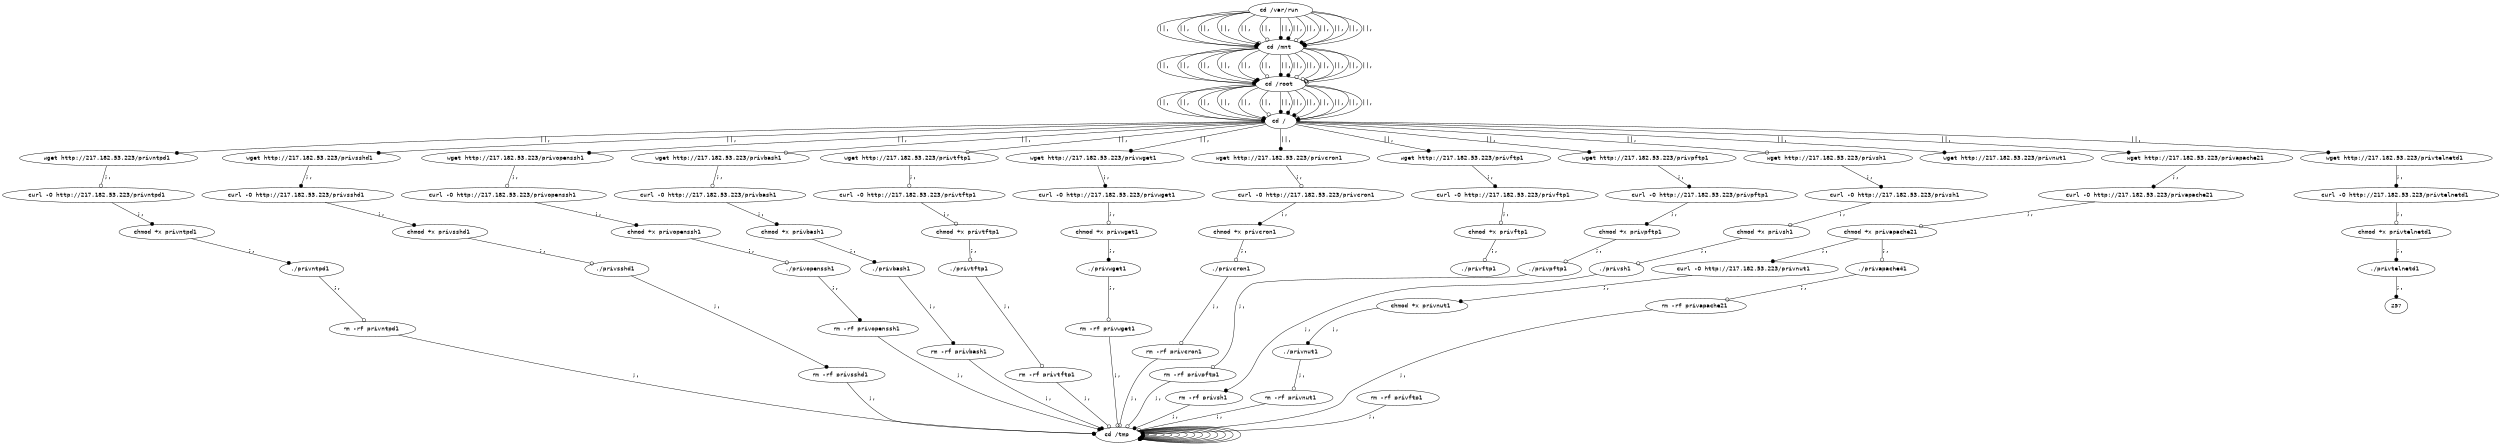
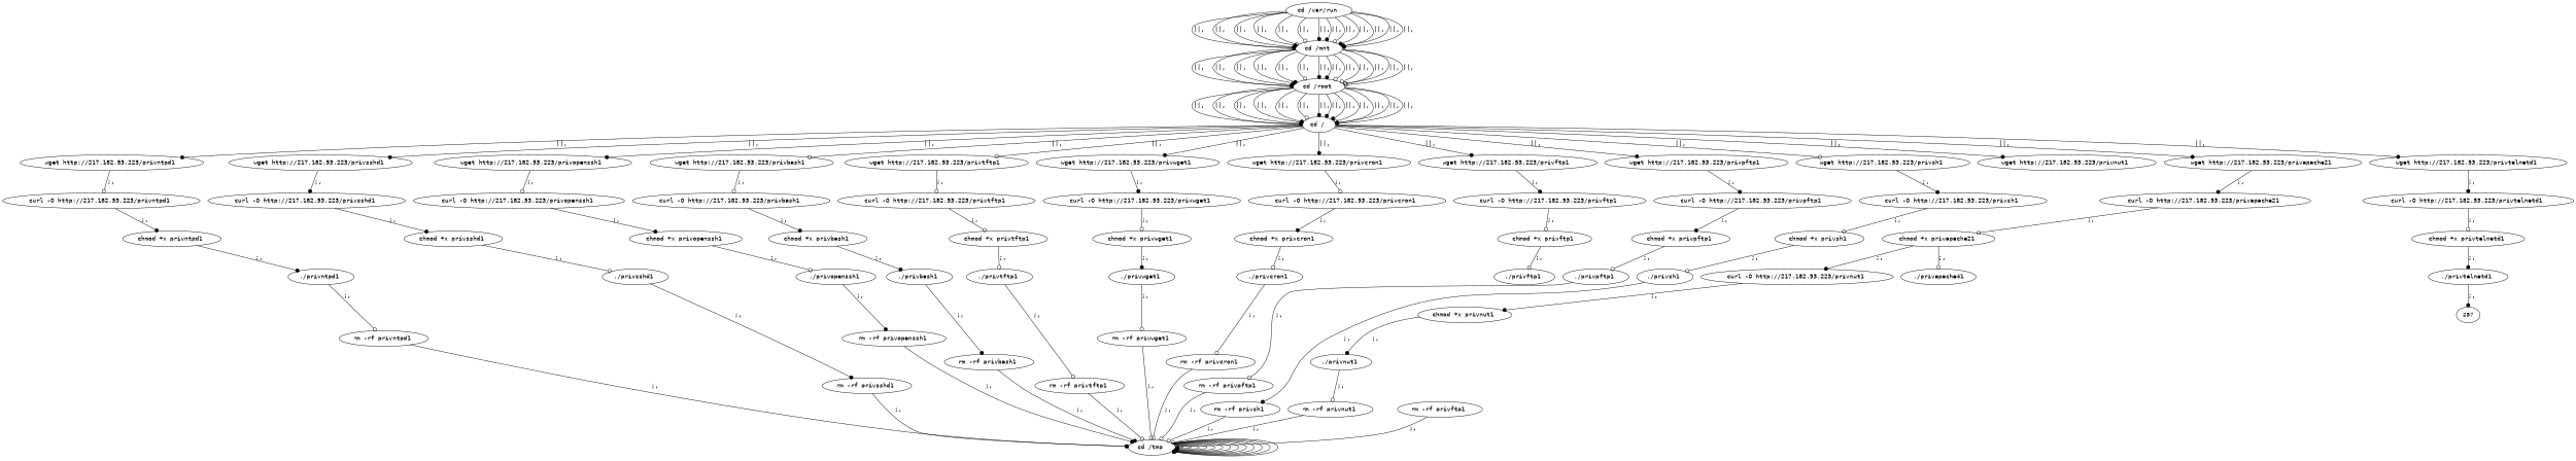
  digraph {
    fontname="DejaVu Sans Mono"
    node [fontname="DejaVu Sans Mono"]
    edge [arrowhead=dot fontname="DejaVu Sans Mono"]
    n1 [label="cd /tmp "]
    n2 [label="cd /var/run "]
    n3 [label="cd /mnt "]
    n4 [label="cd /root "]
    n5 [label="cd / "]
    n6 [label="wget http://217.182.53.223/privntpd1 "]
    n7 [label="wget http://217.182.53.223/privsshd1 "]
    n8 [label="wget http://217.182.53.223/privopenssh1 "]
    n9 [label="wget http://217.182.53.223/privbash1 "]
    n10 [label="wget http://217.182.53.223/privtftp1 "]
    n11 [label="wget http://217.182.53.223/privwget1 "]
    n12 [label="wget http://217.182.53.223/privcron1 "]
    n13 [label="wget http://217.182.53.223/privftp1 "]
    n14 [label="wget http://217.182.53.223/privpftp1 "]
    n15 [label="wget http://217.182.53.223/privsh1 "]
    n16 [label="wget http://217.182.53.223/privnut1 "]
    n17 [label="wget http://217.182.53.223/privapache21 "]
    n18 [label="wget http://217.182.53.223/privtelnetd1 "]
    n19 [label="curl -O http://217.182.53.223/privntpd1 "]
    n20 [label="curl -O http://217.182.53.223/privsshd1 "]
    n21 [label="curl -O http://217.182.53.223/privopenssh1 "]
    n22 [label="curl -O http://217.182.53.223/privbash1 "]
    n23 [label="curl -O http://217.182.53.223/privtftp1 "]
    n24 [label="curl -O http://217.182.53.223/privwget1 "]
    n25 [label="curl -O http://217.182.53.223/privcron1 "]
    n26 [label="curl -O http://217.182.53.223/privftp1 "]
    n27 [label="curl -O http://217.182.53.223/privpftp1 "]
    n28 [label="curl -O http://217.182.53.223/privsh1 "]
    n29 [label="curl -O http://217.182.53.223/privapache21 "]
    n30 [label="curl -O http://217.182.53.223/privtelnetd1 "]
    n31 [label="chmod +x privntpd1 "]
    n32 [label="./privntpd1 "]
    n33 [label="rm -rf privntpd1 "]
    n34 [label="chmod +x privsshd1 "]
    n35 [label="./privsshd1 "]
    n36 [label="rm -rf privsshd1 "]
    n37 [label="chmod +x privopenssh1 "]
    n38 [label="./privopenssh1 "]
    n39 [label="rm -rf privopenssh1 "]
    n40 [label="chmod +x privbash1 "]
    n41 [label="./privbash1 "]
    n42 [label="rm -rf privbash1 "]
    n43 [label="chmod +x privtftp1 "]
    n44 [label="./privtftp1 "]
    n45 [label="rm -rf privtftp1 "]
    n46 [label="chmod +x privwget1 "]
    n47 [label="./privwget1 "]
    n48 [label="rm -rf privwget1 "]
    n49 [label="chmod +x privcron1 "]
    n50 [label="./privcron1 "]
    n51 [label="rm -rf privcron1 "]
    n52 [label="chmod +x privftp1 "]
    n53 [label="./privftp1 "]
    n54 [label="rm -rf privftp1 "]
    n55 [label="chmod +x privpftp1 "]
    n56 [label="./privpftp1 "]
    n57 [label="rm -rf privpftp1 "]
    n58 [label="chmod +x privsh1 "]
    n59 [label="./privsh1 "]
    n60 [label="rm -rf privsh1 "]
    n61 [label="curl -O http://217.182.53.223/privnut1 "]
    n62 [label="chmod +x privnut1 "]
    n63 [label="./privnut1 "]
    n64 [label="rm -rf privnut1 "]
    n65 [label="chmod +x privapache21 "]
    n66 [label="./privapache41"]
-   n67 [label="rm -rf privapache21 "]
    n68 [label="chmod +x privtelnetd1 "]
    n69 [label="./privtelnetd1 "]
    257
    n1 -> n1
    n1 -> n1
    n1 -> n1
    n1 -> n1 [arrowhead=odot]
    n1 -> n1
    n1 -> n1
    n1 -> n1
    n1 -> n1 [arrowhead=odot]
    n1 -> n1 [arrowhead=odot]
    n1 -> n1
    n1 -> n1 [arrowhead=odot]
    n1 -> n1
    n1 -> n1
    n2 -> n3 [label="||,"]
    n2 -> n3 [arrowhead=odot label="||,"]
    n2 -> n3 [label="||,"]
    n2 -> n3 [label="||,"]
    n2 -> n3 [arrowhead=odot label="||,"]
    n2 -> n3 [arrowhead=odot label="||,"]
    n2 -> n3 [label="||,"]
    n2 -> n3 [label="||,"]
    n2 -> n3 [arrowhead=odot label="||,"]
    n2 -> n3 [label="||,"]
    n2 -> n3 [label="||,"]
    n2 -> n3 [label="||,"]
    n2 -> n3 [label="||,"]
    n3 -> n4 [label="||,"]
    n3 -> n4 [arrowhead=odot label="||,"]
    n3 -> n4 [arrowhead=odot label="||,"]
    n3 -> n4 [label="||,"]
    n3 -> n4 [label="||,"]
    n3 -> n4 [arrowhead=odot label="||,"]
    n3 -> n4 [label="||,"]
    n3 -> n4 [label="||,"]
    n3 -> n4 [arrowhead=odot label="||,"]
    n3 -> n4 [arrowhead=odot label="||,"]
    n3 -> n4 [arrowhead=odot label="||,"]
    n3 -> n4 [arrowhead=odot label="||,"]
    n3 -> n4 [arrowhead=odot label="||,"]
    n4 -> n5 [arrowhead=odot label="||,"]
    n4 -> n5 [arrowhead=odot label="||,"]
    n4 -> n5 [label="||,"]
    n4 -> n5 [arrowhead=odot label="||,"]
    n4 -> n5 [label="||,"]
    n4 -> n5 [arrowhead=odot label="||,"]
    n4 -> n5 [label="||,"]
    n4 -> n5 [label="||,"]
    n4 -> n5 [label="||,"]
    n4 -> n5 [arrowhead=odot label="||,"]
    n4 -> n5 [label="||,"]
    n4 -> n5 [arrowhead=odot label="||,"]
    n4 -> n5 [arrowhead=odot label="||,"]
    n5 -> n6 [label="||,"]
    n5 -> n7 [label="||,"]
    n5 -> n8 [label="||,"]
    n5 -> n9 [arrowhead=odot label="||,"]
    n5 -> n10 [arrowhead=odot label="||,"]
    n5 -> n11 [label="||,"]
    n5 -> n12 [label="||,"]
    n5 -> n13 [label="||,"]
    n5 -> n14 [label="||,"]
    n5 -> n15 [arrowhead=odot label="||,"]
    n5 -> n16 [label="||,"]
    n5 -> n17 [label="||,"]
    n5 -> n18 [label="||,"]
    n6 -> n19 [arrowhead=odot label=";,"]
    n7 -> n20 [label=";,"]
    n8 -> n21 [arrowhead=odot label=";,"]
    n9 -> n22 [arrowhead=odot label=";,"]
    n10 -> n23 [arrowhead=odot label=";,"]
    n11 -> n24 [label=";,"]
    n12 -> n25 [arrowhead=odot label=";,"]
    n13 -> n26 [label=";,"]
    n14 -> n27 [label=";,"]
    n15 -> n28 [label=";,"]
    n17 -> n29 [label=";,"]
    n18 -> n30 [label=";,"]
    n19 -> n31 [label=";,"]
    n20 -> n34 [label=";,"]
    n21 -> n37 [label=";,"]
    n22 -> n40 [label=";,"]
    n23 -> n43 [arrowhead=odot label=";,"]
    n24 -> n46 [arrowhead=odot label=";,"]
    n25 -> n49 [label=";,"]
    n26 -> n52 [arrowhead=odot label=";,"]
    n27 -> n55 [label=";,"]
    n28 -> n58 [arrowhead=odot label=";,"]
    n29 -> n65 [arrowhead=odot label=";,"]
    n30 -> n68 [arrowhead=odot label=";,"]
    n31 -> n32 [label=";,"]
    n32 -> n33 [arrowhead=odot label=";,"]
    n33 -> n1 [label=";,"]
    n34 -> n35 [arrowhead=odot label=";,"]
    n35 -> n36 [label=";,"]
    n36 -> n1 [label=";,"]
    n37 -> n38 [arrowhead=odot label=";,"]
    n38 -> n39 [label=";,"]
    n39 -> n1 [label=";,"]
    n40 -> n41 [label=";,"]
    n41 -> n42 [label=";,"]
    n42 -> n1 [label=";,"]
    n43 -> n44 [arrowhead=odot label=";,"]
    n44 -> n45 [arrowhead=odot label=";,"]
    n45 -> n1 [arrowhead=odot label=";,"]
    n46 -> n47 [label=";,"]
    n47 -> n48 [arrowhead=odot label=";,"]
    n48 -> n1 [arrowhead=odot label=";,"]
    n49 -> n50 [arrowhead=odot label=";,"]
    n50 -> n51 [arrowhead=odot label=";,"]
    n51 -> n1 [arrowhead=odot label=";,"]
    n52 -> n53 [arrowhead=odot label=";,"]
    n54 -> n1 [arrowhead=odot label=";,"]
    n55 -> n56 [arrowhead=odot label=";,"]
    n56 -> n57 [arrowhead=odot label=";,"]
    n57 -> n1 [arrowhead=odot label=";,"]
    n58 -> n59 [arrowhead=odot label=";,"]
    n59 -> n60 [label=";,"]
-   n60 -> n1 [label=";,"]
+   n60 -> n1 [arrowhead=odot label=";,"]
    n61 -> n62 [label=";,"]
    n62 -> n63 [label=";,"]
    n63 -> n64 [arrowhead=odot label=";,"]
    n64 -> n1 [arrowhead=odot label=";,"]
    n65 -> n61 [label=";,"]
    n65 -> n66 [arrowhead=odot label=";,"]
-   n66 -> n67 [arrowhead=odot label=";,"]
-   n67 -> n1 [label=";,"]
    n68 -> n69 [label=";,"]
    n69 -> 257 [label=";,"]
  }
